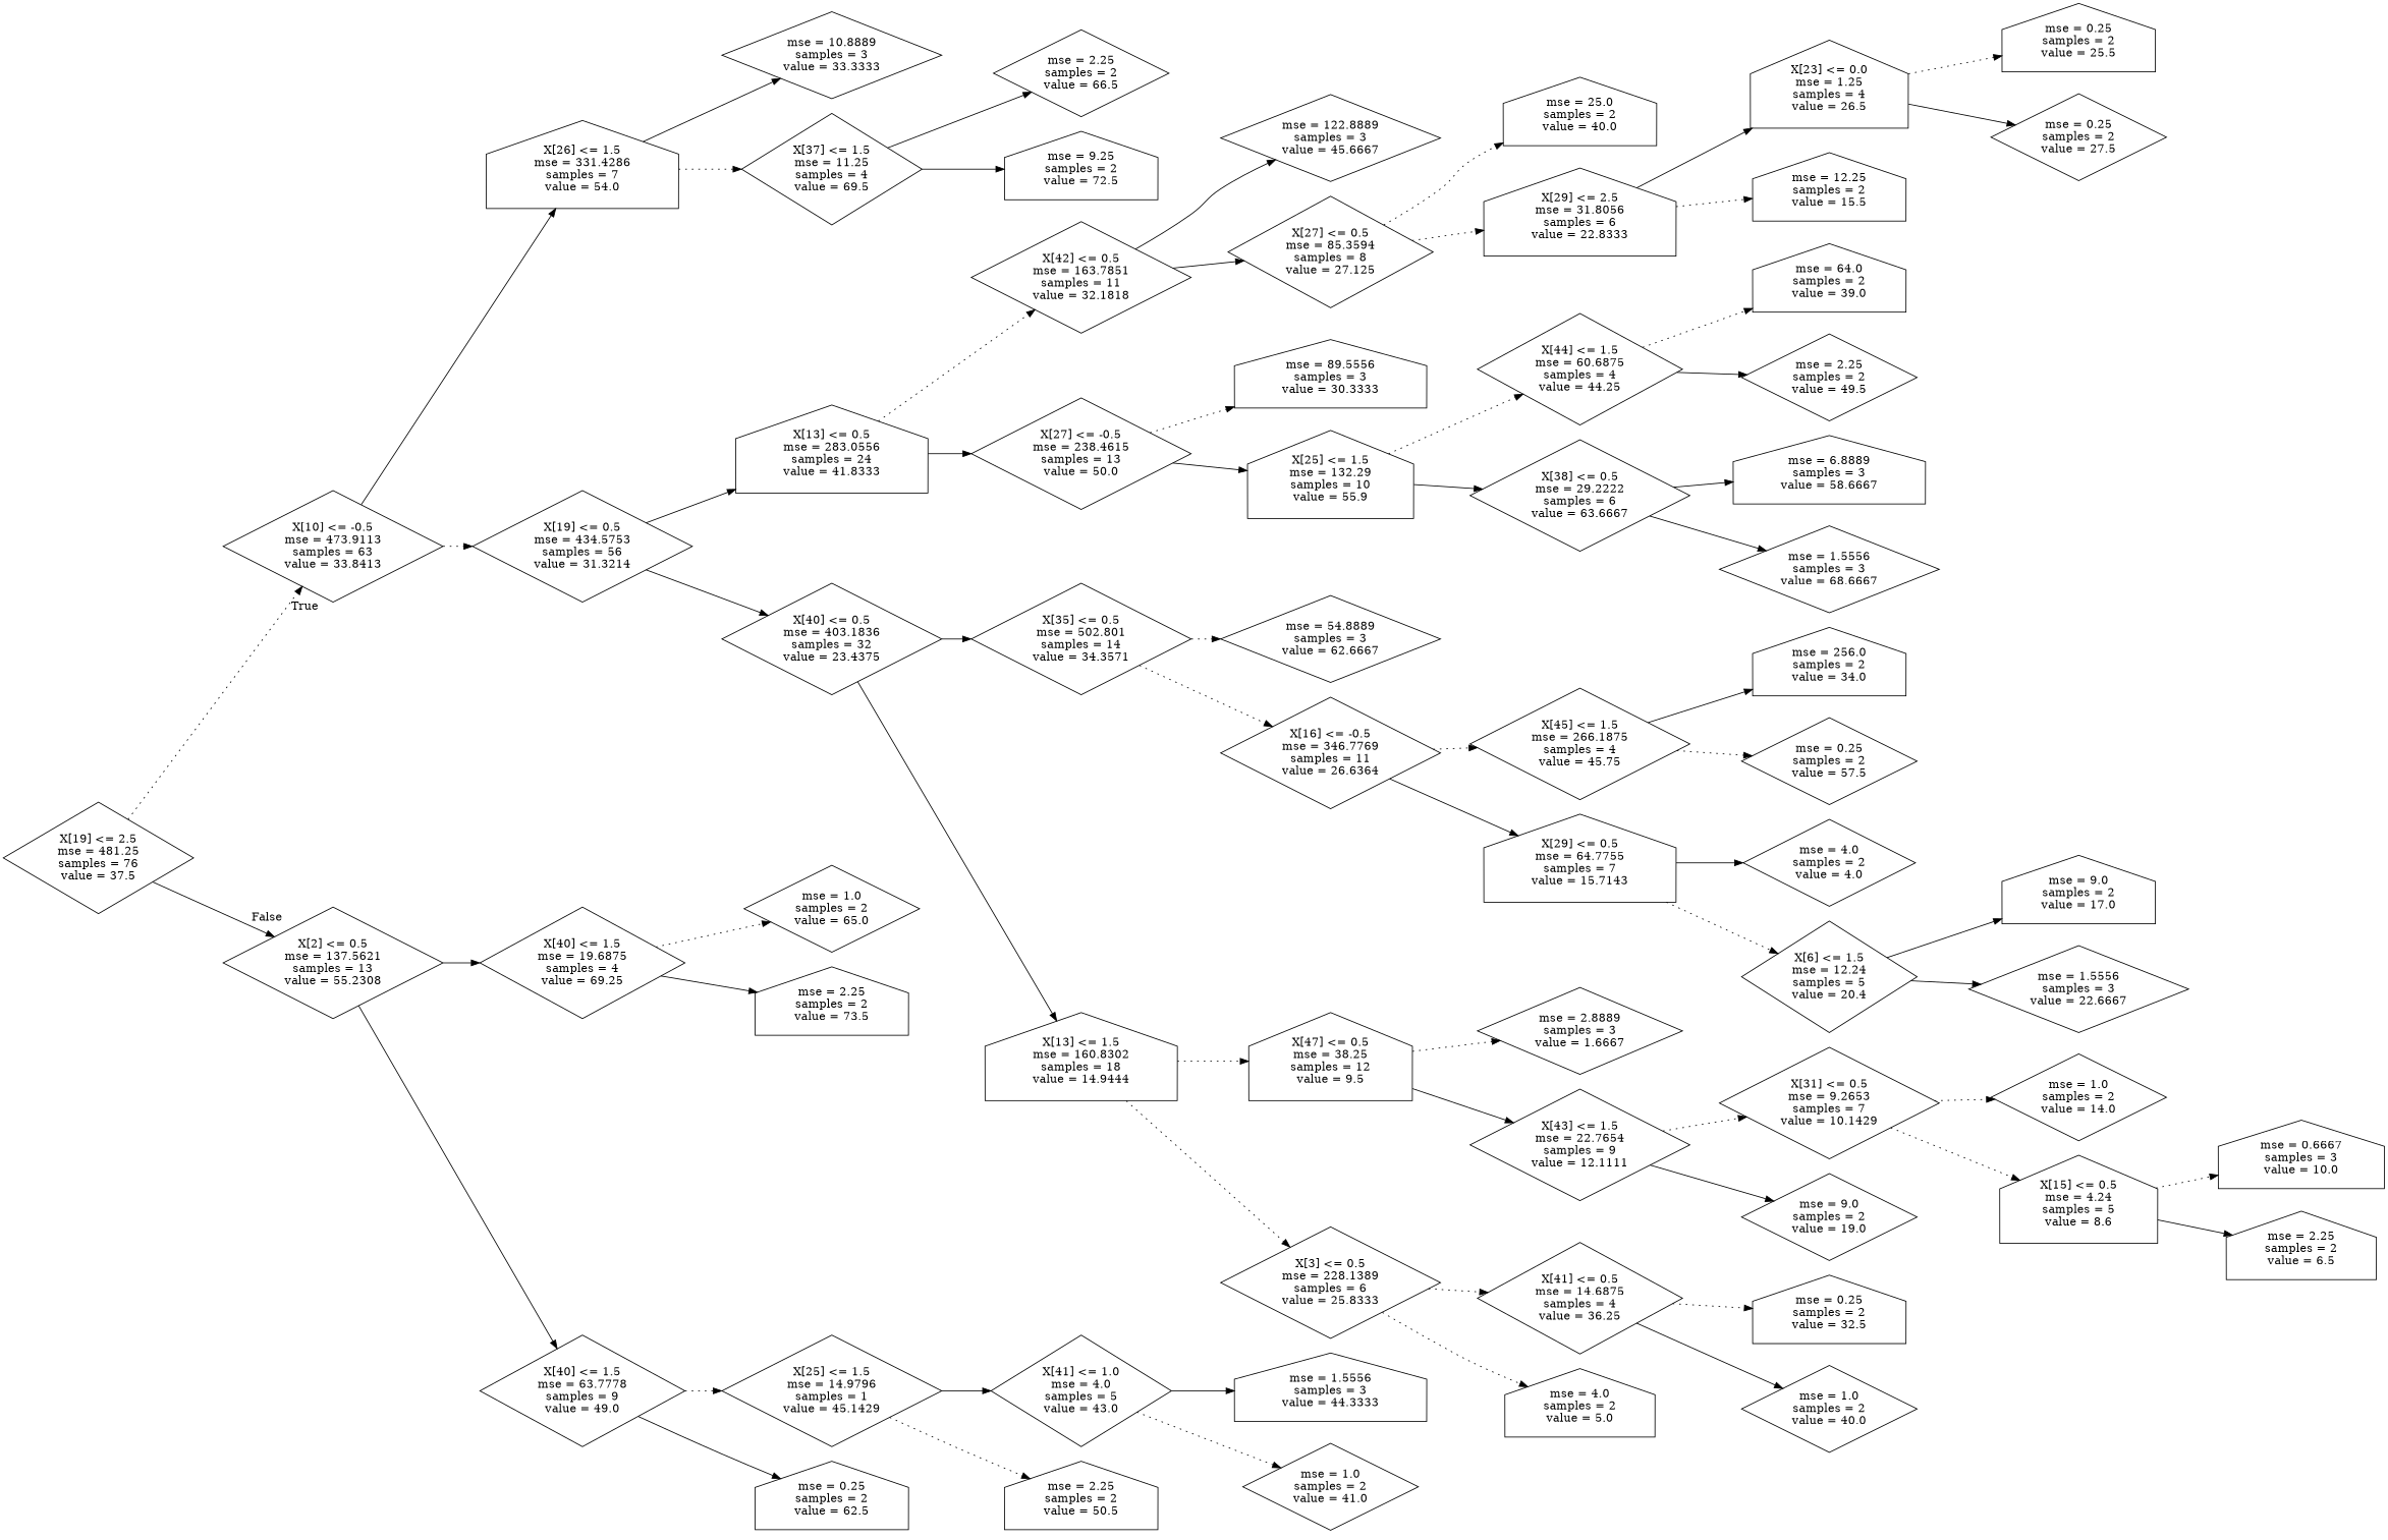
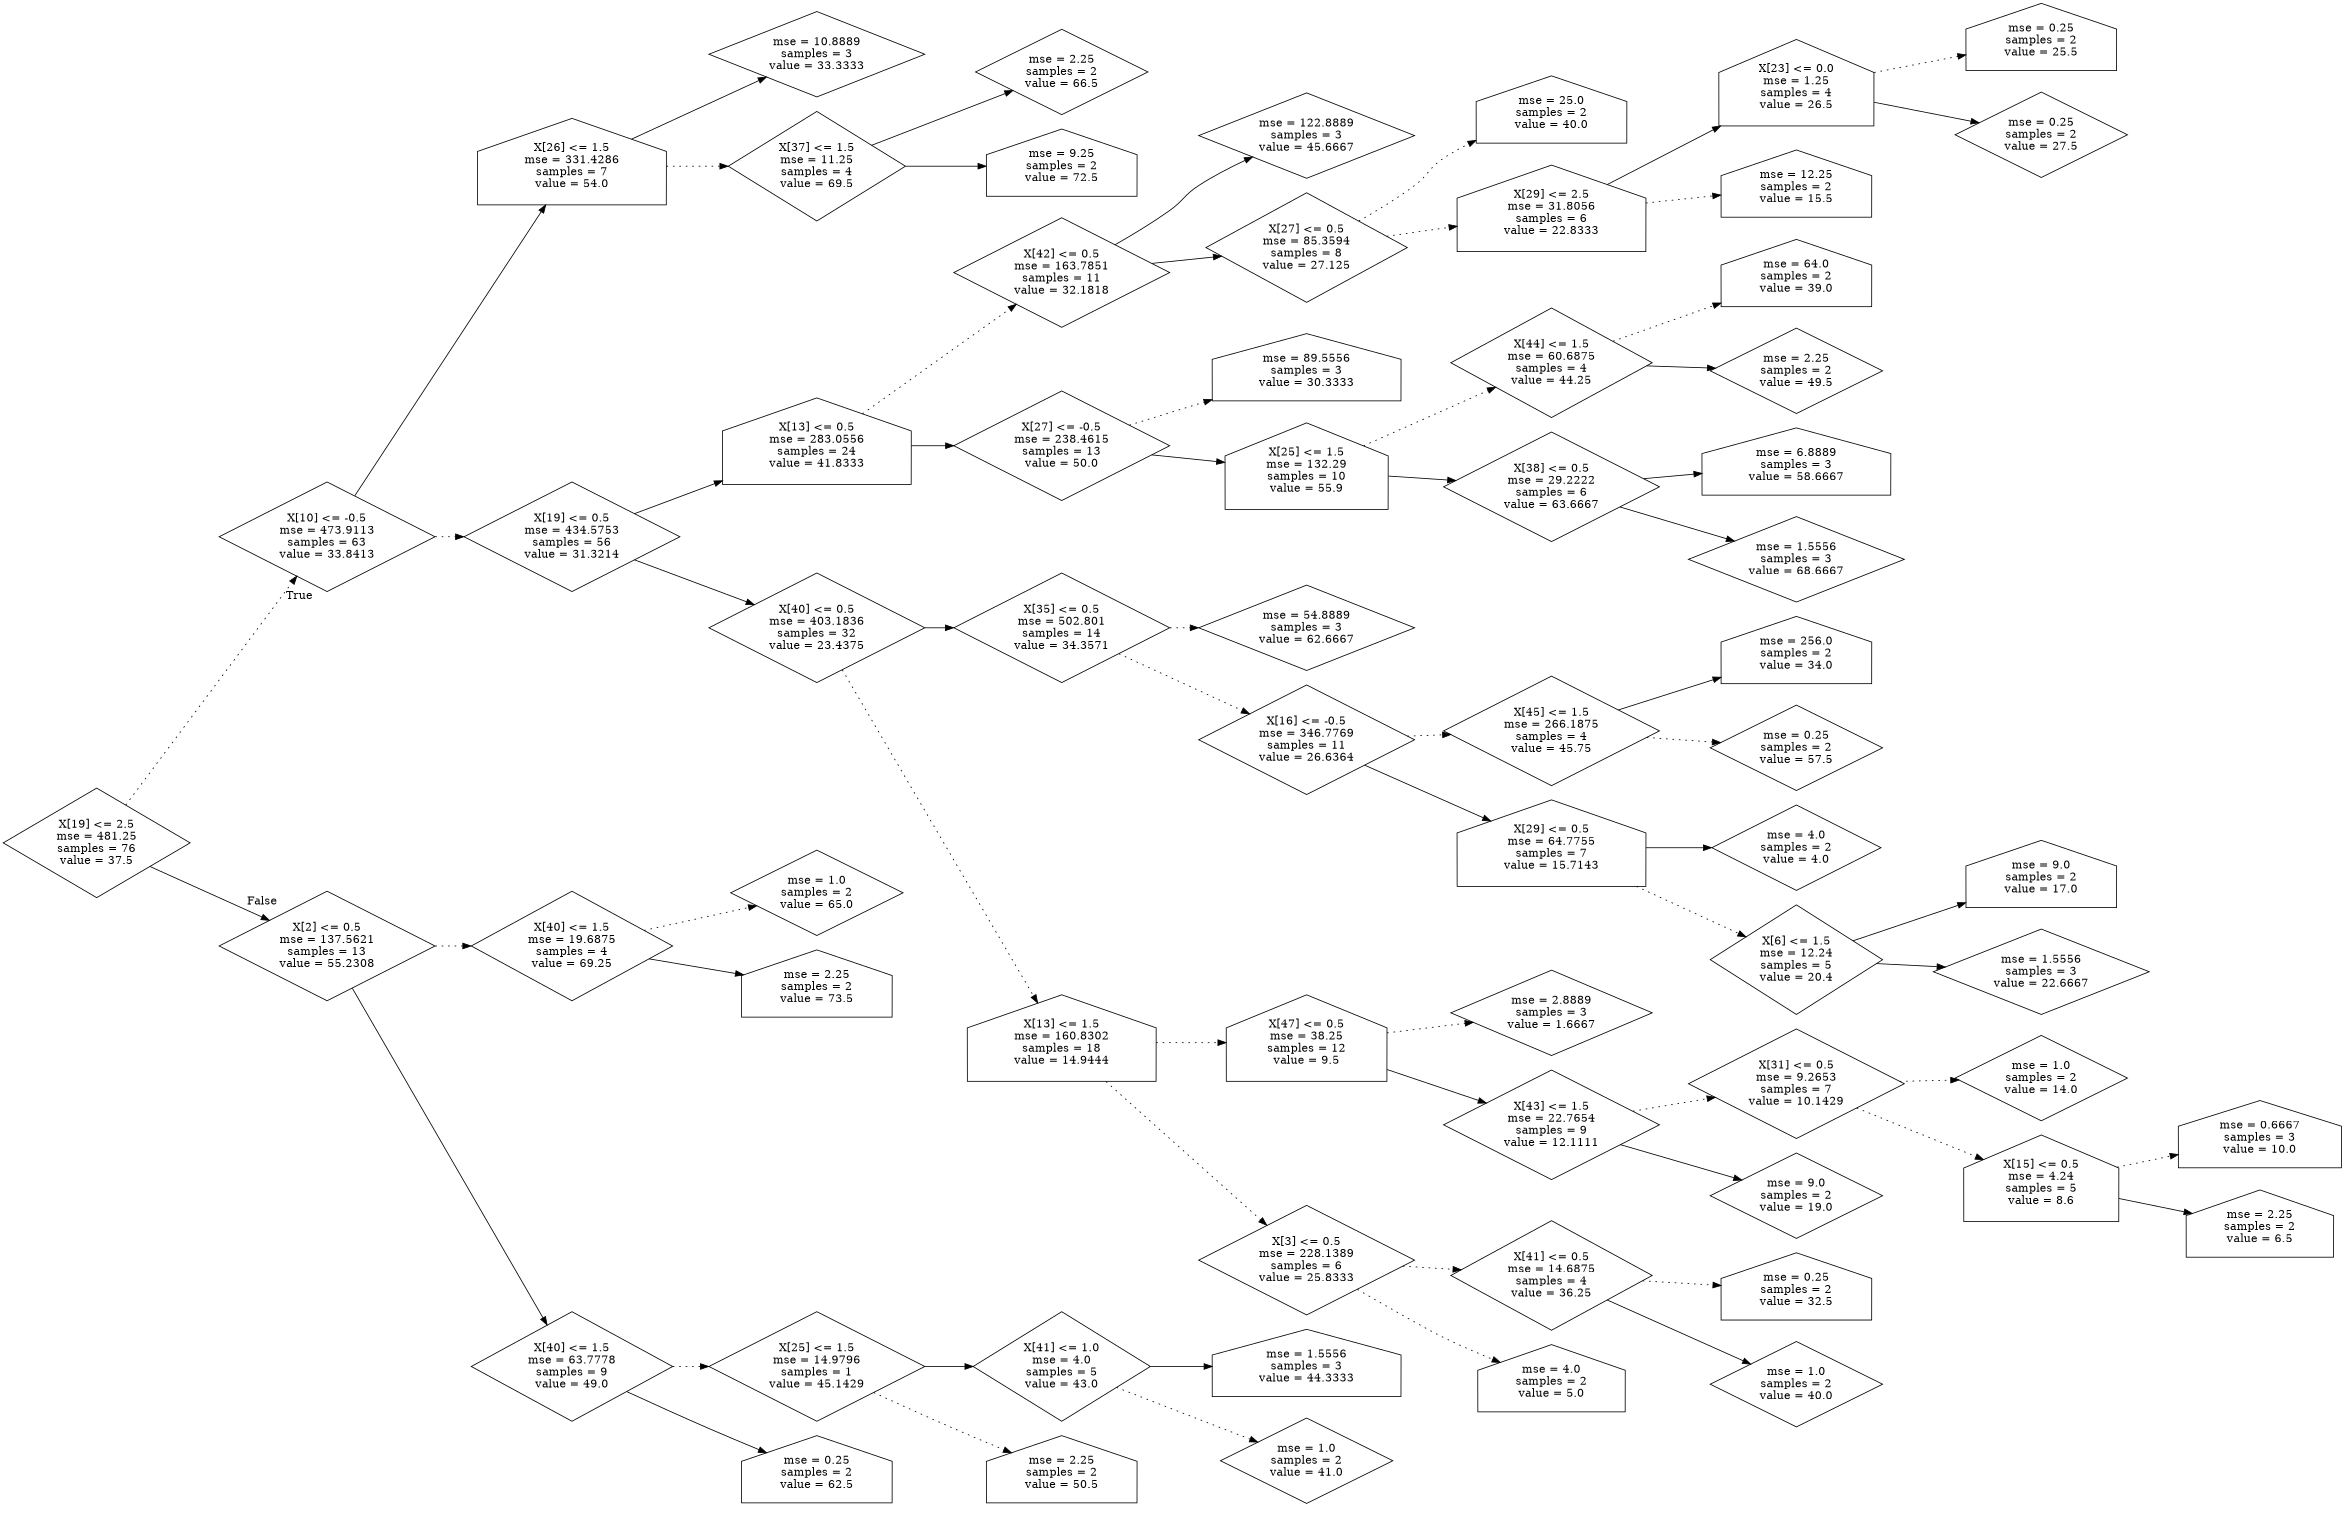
  digraph {
    rankdir=LR
    node [shape=diamond]
    edge [style=solid]
    n1 [label="X[19] <= 2.5\nmse = 481.25\nsamples = 76\nvalue = 37.5"]
    n2 [label="X[10] <= -0.5\nmse = 473.9113\nsamples = 63\nvalue = 33.8413"]
    n3 [label="X[2] <= 0.5\nmse = 137.5621\nsamples = 13\nvalue = 55.2308"]
    n4 [label="X[26] <= 1.5\nmse = 331.4286\nsamples = 7\nvalue = 54.0" shape=house]
    n5 [label="X[19] <= 0.5\nmse = 434.5753\nsamples = 56\nvalue = 31.3214"]
    n6 [label="X[40] <= 1.5\nmse = 19.6875\nsamples = 4\nvalue = 69.25"]
    n7 [label="X[40] <= 1.5\nmse = 63.7778\nsamples = 9\nvalue = 49.0"]
    n8 [label="mse = 10.8889\nsamples = 3\nvalue = 33.3333"]
    n9 [label="X[37] <= 1.5\nmse = 11.25\nsamples = 4\nvalue = 69.5"]
    n10 [label="X[13] <= 0.5\nmse = 283.0556\nsamples = 24\nvalue = 41.8333" shape=house]
    n11 [label="X[40] <= 0.5\nmse = 403.1836\nsamples = 32\nvalue = 23.4375"]
    n12 [label="mse = 2.25\nsamples = 2\nvalue = 66.5"]
    n13 [label="mse = 9.25\nsamples = 2\nvalue = 72.5" shape=house]
    n14 [label="X[42] <= 0.5\nmse = 163.7851\nsamples = 11\nvalue = 32.1818"]
    n15 [label="X[27] <= -0.5\nmse = 238.4615\nsamples = 13\nvalue = 50.0"]
    n16 [label="X[35] <= 0.5\nmse = 502.801\nsamples = 14\nvalue = 34.3571"]
    n17 [label="X[13] <= 1.5\nmse = 160.8302\nsamples = 18\nvalue = 14.9444" shape=house]
    n18 [label="mse = 122.8889\nsamples = 3\nvalue = 45.6667"]
    n19 [label="X[27] <= 0.5\nmse = 85.3594\nsamples = 8\nvalue = 27.125"]
    n20 [label="mse = 89.5556\nsamples = 3\nvalue = 30.3333" shape=house]
    n21 [label="X[25] <= 1.5\nmse = 132.29\nsamples = 10\nvalue = 55.9" shape=house]
    n22 [label="mse = 25.0\nsamples = 2\nvalue = 40.0" shape=house]
    n23 [label="X[29] <= 2.5\nmse = 31.8056\nsamples = 6\nvalue = 22.8333" shape=house]
    n24 [label="X[23] <= 0.0\nmse = 1.25\nsamples = 4\nvalue = 26.5" shape=house]
    n25 [label="mse = 12.25\nsamples = 2\nvalue = 15.5" shape=house]
    n26 [label="mse = 0.25\nsamples = 2\nvalue = 25.5" shape=house]
    n27 [label="mse = 0.25\nsamples = 2\nvalue = 27.5"]
    n28 [label="X[44] <= 1.5\nmse = 60.6875\nsamples = 4\nvalue = 44.25"]
    n29 [label="X[38] <= 0.5\nmse = 29.2222\nsamples = 6\nvalue = 63.6667"]
    n30 [label="mse = 64.0\nsamples = 2\nvalue = 39.0" shape=house]
    n31 [label="mse = 2.25\nsamples = 2\nvalue = 49.5"]
    n32 [label="mse = 6.8889\nsamples = 3\nvalue = 58.6667" shape=house]
    n33 [label="mse = 1.5556\nsamples = 3\nvalue = 68.6667"]
    n34 [label="mse = 54.8889\nsamples = 3\nvalue = 62.6667"]
    n35 [label="X[16] <= -0.5\nmse = 346.7769\nsamples = 11\nvalue = 26.6364"]
    n36 [label="X[47] <= 0.5\nmse = 38.25\nsamples = 12\nvalue = 9.5" shape=house]
    n37 [label="X[3] <= 0.5\nmse = 228.1389\nsamples = 6\nvalue = 25.8333"]
    n38 [label="X[45] <= 1.5\nmse = 266.1875\nsamples = 4\nvalue = 45.75"]
    n39 [label="X[29] <= 0.5\nmse = 64.7755\nsamples = 7\nvalue = 15.7143" shape=house]
    n40 [label="mse = 256.0\nsamples = 2\nvalue = 34.0" shape=house]
    n41 [label="mse = 0.25\nsamples = 2\nvalue = 57.5"]
    n42 [label="mse = 4.0\nsamples = 2\nvalue = 4.0"]
    n43 [label="X[6] <= 1.5\nmse = 12.24\nsamples = 5\nvalue = 20.4"]
    n44 [label="mse = 9.0\nsamples = 2\nvalue = 17.0" shape=house]
    n45 [label="mse = 1.5556\nsamples = 3\nvalue = 22.6667"]
    n46 [label="mse = 2.8889\nsamples = 3\nvalue = 1.6667"]
    n47 [label="X[43] <= 1.5\nmse = 22.7654\nsamples = 9\nvalue = 12.1111"]
    n48 [label="X[41] <= 0.5\nmse = 14.6875\nsamples = 4\nvalue = 36.25"]
    n49 [label="mse = 4.0\nsamples = 2\nvalue = 5.0" shape=house]
    n50 [label="X[31] <= 0.5\nmse = 9.2653\nsamples = 7\nvalue = 10.1429"]
    n51 [label="mse = 9.0\nsamples = 2\nvalue = 19.0"]
    n52 [label="mse = 1.0\nsamples = 2\nvalue = 14.0"]
    n53 [label="X[15] <= 0.5\nmse = 4.24\nsamples = 5\nvalue = 8.6" shape=house]
    n54 [label="mse = 0.6667\nsamples = 3\nvalue = 10.0" shape=house]
    n55 [label="mse = 2.25\nsamples = 2\nvalue = 6.5" shape=house]
    n56 [label="mse = 0.25\nsamples = 2\nvalue = 32.5" shape=house]
    n57 [label="mse = 1.0\nsamples = 2\nvalue = 40.0"]
    n58 [label="mse = 1.0\nsamples = 2\nvalue = 65.0"]
    n59 [label="mse = 2.25\nsamples = 2\nvalue = 73.5" shape=house]
    n60 [label="X[25] <= 1.5\nmse = 14.9796\nsamples = 1\nvalue = 45.1429"]
    n61 [label="mse = 0.25\nsamples = 2\nvalue = 62.5" shape=house]
    n62 [label="X[41] <= 1.0\nmse = 4.0\nsamples = 5\nvalue = 43.0"]
    n63 [label="mse = 2.25\nsamples = 2\nvalue = 50.5" shape=house]
    n64 [label="mse = 1.5556\nsamples = 3\nvalue = 44.3333" shape=house]
    n65 [label="mse = 1.0\nsamples = 2\nvalue = 41.0"]
    n1 -> n2 [headlabel=True labelangle=45 labeldistance=2.5 style=dotted]
    n1 -> n3 [headlabel=False labelangle=-45 labeldistance=2.5]
    n2 -> n4
    n2 -> n5 [style=dotted]
-   n3 -> n6
+   n3 -> n6 [style=dotted]
    n3 -> n7
    n4 -> n8
    n4 -> n9 [style=dotted]
    n5 -> n10
    n5 -> n11
    n6 -> n58 [style=dotted]
    n6 -> n59
    n7 -> n60 [style=dotted]
    n7 -> n61
    n9 -> n12
    n9 -> n13
    n10 -> n14 [style=dotted]
    n10 -> n15
    n11 -> n16
-   n11 -> n17
+   n11 -> n17 [style=dotted]
    n14 -> n18
    n14 -> n19
    n15 -> n20 [style=dotted]
    n15 -> n21
    n16 -> n34 [style=dotted]
    n16 -> n35 [style=dotted]
    n17 -> n36 [style=dotted]
    n17 -> n37 [style=dotted]
    n19 -> n22 [style=dotted]
    n19 -> n23 [style=dotted]
    n21 -> n28 [style=dotted]
    n21 -> n29
    n23 -> n24
    n23 -> n25 [style=dotted]
    n24 -> n26 [style=dotted]
    n24 -> n27
    n28 -> n30 [style=dotted]
    n28 -> n31
    n29 -> n32
    n29 -> n33
    n35 -> n38 [style=dotted]
    n35 -> n39
    n36 -> n46 [style=dotted]
    n36 -> n47
    n37 -> n48 [style=dotted]
    n37 -> n49 [style=dotted]
    n38 -> n40
    n38 -> n41 [style=dotted]
    n39 -> n42
    n39 -> n43 [style=dotted]
    n43 -> n44
    n43 -> n45
    n47 -> n50 [style=dotted]
    n47 -> n51
    n48 -> n56 [style=dotted]
    n48 -> n57
    n50 -> n52 [style=dotted]
    n50 -> n53 [style=dotted]
    n53 -> n54 [style=dotted]
    n53 -> n55
    n60 -> n62
    n60 -> n63 [style=dotted]
    n62 -> n64
    n62 -> n65 [style=dotted]
  }
